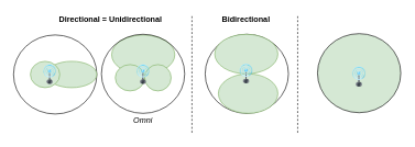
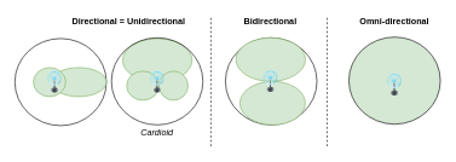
  <mxCell id="0" />
  <mxCell id="1" parent="0" />
+ <mxCell id="2" value="Omni-directional" style="text;html=1;strokeColor=none;fillColor=none;align=center;verticalAlign=middle;whiteSpace=wrap;rounded=0;fontStyle=1" parent="1" vertex="1"><mxGeometry x="493" y="20" width="100" height="20" as="geometry" /></mxCell>
  <mxCell id="3" value="" style="ellipse;whiteSpace=wrap;html=1;fillColor=#d5e8d4;gradientColor=none;gradientDirection=north;" parent="1" vertex="1"><mxGeometry x="480" y="50.5" width="126" height="120" as="geometry" /></mxCell>
  <mxCell id="4" value="" style="ellipse;whiteSpace=wrap;html=1;gradientDirection=north;fillColor=none;" parent="1" vertex="1"><mxGeometry x="310" y="51.5" width="126" height="120" as="geometry" /></mxCell>
  <mxCell id="5" value="" style="ellipse;whiteSpace=wrap;html=1;fillColor=#d5e8d4;strokeColor=#82b366;" parent="1" vertex="1"><mxGeometry x="324.5" y="51.5" width="95.5" height="60" as="geometry" /></mxCell>
  <mxCell id="6" value="" style="ellipse;whiteSpace=wrap;html=1;fillColor=#d5e8d4;strokeColor=#82b366;" parent="1" vertex="1"><mxGeometry x="330" y="111.5" width="90" height="60" as="geometry" /></mxCell>
  <mxCell id="7" value="Bidirectional" style="text;html=1;strokeColor=none;fillColor=none;align=center;verticalAlign=middle;whiteSpace=wrap;rounded=0;fontStyle=1" parent="1" vertex="1"><mxGeometry x="352.25" y="20" width="40" height="20" as="geometry" /></mxCell>
  <mxCell id="8" value="" style="ellipse;whiteSpace=wrap;html=1;gradientDirection=north;fillColor=none;" parent="1" vertex="1"><mxGeometry x="20" y="52.5" width="126" height="120" as="geometry" /></mxCell>
  <mxCell id="9" value="" style="ellipse;whiteSpace=wrap;html=1;fillColor=#d5e8d4;strokeColor=#82b366;" parent="1" vertex="1"><mxGeometry x="70" y="92.5" width="76" height="40" as="geometry" /></mxCell>
- <mxCell id="10" value="Directional = Unidirectional" style="text;html=1;strokeColor=none;fillColor=none;align=center;verticalAlign=middle;whiteSpace=wrap;rounded=0;fontStyle=1" parent="1" vertex="1"><mxGeometry x="60" y="20" width="214" height="20" as="geometry" /></mxCell>
+ <mxCell id="10" value="Directional = Unidirectional" style="text;html=1;strokeColor=none;fillColor=none;align=center;verticalAlign=middle;whiteSpace=wrap;rounded=0;fontStyle=1" parent="1" vertex="1"><mxGeometry x="70" y="20" width="214" height="20" as="geometry" /></mxCell>
  <mxCell id="11" value="" style="image;html=1;labelBackgroundColor=#ffffff;image=img/lib/clip_art/telecommunication/Signal_tower_on_128x128.png;gradientColor=none;" parent="1" vertex="1"><mxGeometry x="357.25" y="96.5" width="30" height="30" as="geometry" /></mxCell>
  <mxCell id="12" value="" style="image;html=1;labelBackgroundColor=#ffffff;image=img/lib/clip_art/telecommunication/Signal_tower_on_128x128.png;gradientColor=none;" parent="1" vertex="1"><mxGeometry x="528" y="100.5" width="30" height="31" as="geometry" /></mxCell>
  <mxCell id="13" value="" style="ellipse;whiteSpace=wrap;html=1;fillColor=#d5e8d4;strokeColor=#82b366;" parent="1" vertex="1"><mxGeometry x="168.5" y="52.5" width="95.5" height="60" as="geometry" /></mxCell>
- <mxCell id="14" value="Omni" style="text;html=1;strokeColor=none;fillColor=none;align=center;verticalAlign=middle;whiteSpace=wrap;rounded=0;fontStyle=2" parent="1" vertex="1"><mxGeometry x="136" y="172.5" width="160" height="20" as="geometry" /></mxCell>
+ <mxCell id="14" value="Cardioid" style="text;html=1;strokeColor=none;fillColor=none;align=center;verticalAlign=middle;whiteSpace=wrap;rounded=0;fontStyle=2" parent="1" vertex="1"><mxGeometry x="136" y="172.5" width="160" height="20" as="geometry" /></mxCell>
  <mxCell id="15" value="" style="ellipse;whiteSpace=wrap;html=1;fillColor=#d5e8d4;strokeColor=#82b366;" parent="1" vertex="1"><mxGeometry x="174" y="97.5" width="44.5" height="40" as="geometry" /></mxCell>
  <mxCell id="16" value="" style="ellipse;whiteSpace=wrap;html=1;fillColor=#d5e8d4;strokeColor=#82b366;" parent="1" vertex="1"><mxGeometry x="218.5" y="97.5" width="40" height="40" as="geometry" /></mxCell>
  <mxCell id="17" value="" style="image;html=1;labelBackgroundColor=#ffffff;image=img/lib/clip_art/telecommunication/Signal_tower_on_128x128.png;gradientColor=none;" parent="1" vertex="1"><mxGeometry x="201.25" y="97.5" width="30" height="30" as="geometry" /></mxCell>
  <mxCell id="18" value="" style="ellipse;whiteSpace=wrap;html=1;fillColor=#d5e8d4;strokeColor=#82b366;" parent="1" vertex="1"><mxGeometry x="45.5" y="92.5" width="44.5" height="40" as="geometry" /></mxCell>
  <mxCell id="19" value="" style="image;html=1;labelBackgroundColor=#ffffff;image=img/lib/clip_art/telecommunication/Signal_tower_on_128x128.png;gradientColor=none;" parent="1" vertex="1"><mxGeometry x="60" y="97.5" width="30" height="30" as="geometry" /></mxCell>
  <mxCell id="20" value="" style="ellipse;whiteSpace=wrap;html=1;gradientDirection=north;fillColor=none;" parent="1" vertex="1"><mxGeometry x="153" y="51.5" width="126" height="120" as="geometry" /></mxCell>
  <mxCell id="21" value="" style="endArrow=none;dashed=1;html=1;" edge="1" parent="1"><mxGeometry width="50" height="50" relative="1" as="geometry"><mxPoint x="290" y="201" as="sourcePoint" /><mxPoint x="290" y="21" as="targetPoint" /></mxGeometry></mxCell>
  <mxCell id="22" value="" style="endArrow=none;dashed=1;html=1;" edge="1" parent="1"><mxGeometry width="50" height="50" relative="1" as="geometry"><mxPoint x="450" y="201" as="sourcePoint" /><mxPoint x="450" y="21" as="targetPoint" /></mxGeometry></mxCell>
